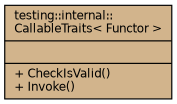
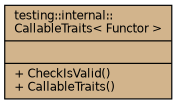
  digraph {
-   n1 [color=black fillcolor=tan fontcolor=black fontname=Helvetica fontsize=10 height=0.2 label="{testing::internal::\lCallableTraits\< Functor \>\n||+ CheckIsValid()\l+ Invoke()\l}" shape=record style=filled width=0.4]
+   n1 [color=black fillcolor=tan fontcolor=black fontname=Helvetica fontsize=10 height=0.2 label="{testing::internal::\lCallableTraits\< Functor \>\n||+ CheckIsValid()\l+ CallableTraits()\l}" shape=record style=filled width=0.4]
  }
